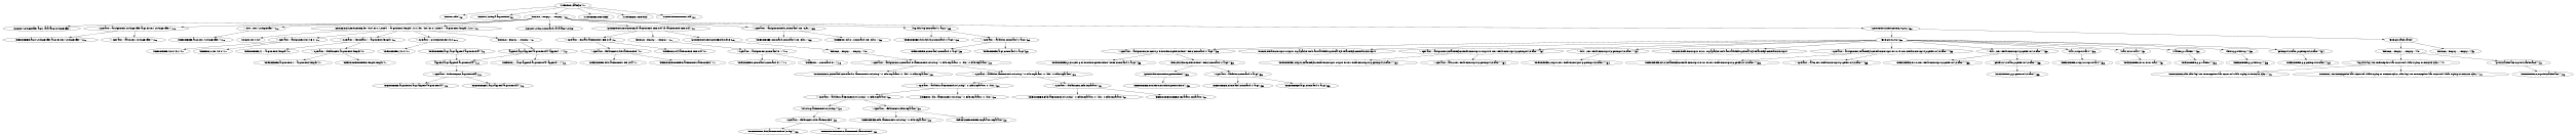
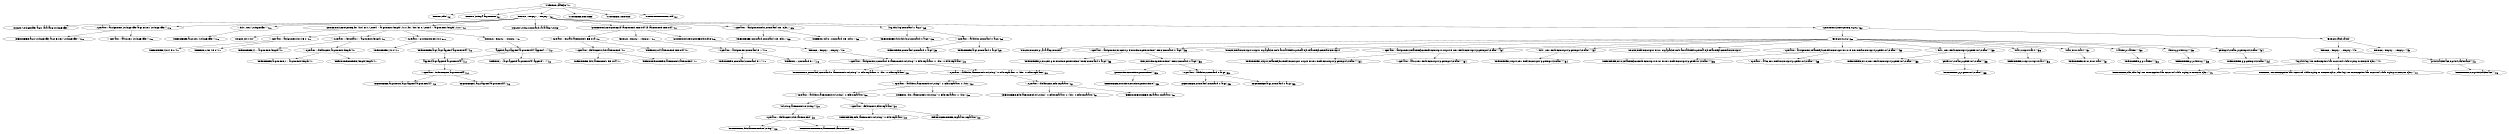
  digraph {
    n1 [label=<(METHOD,callEjbc)<SUB>407</SUB>>]
    n2 [label=<(PARAM,this)<SUB>407</SUB>>]
    n3 [label=<(PARAM,String[] arguments)<SUB>407</SUB>>]
    n4 [label=<(BLOCK,&lt;empty&gt;,&lt;empty&gt;)<SUB>407</SUB>>]
    n5 [label=<(MODIFIER,PRIVATE)>]
    n6 [label=<(MODIFIER,VIRTUAL)>]
    n7 [label=<(METHOD_RETURN,void)<SUB>407</SUB>>]
    n8 [label=<(LOCAL,StringBuffer args: java.lang.StringBuffer)>]
    n9 [label=<(&lt;operator&gt;.assignment,StringBuffer args = new StringBuffer())<SUB>410</SUB>>]
    n10 [label=<(&lt;init&gt;,new StringBuffer())<SUB>410</SUB>>]
    n11 [label=<(CONTROL_STRUCTURE,for (int i = 0; Some(i &lt; arguments.length); i++),for (int i = 0; Some(i &lt; arguments.length); i++))<SUB>411</SUB>>]
    n12 [label=<(LOCAL,String command: java.lang.String)>]
    n13 [label=<(CONTROL_STRUCTURE,if (iasHomeDir == null),if (iasHomeDir == null))<SUB>417</SUB>>]
    n14 [label=<(&lt;operator&gt;.assignmentPlus,command += &quot;ejbc &quot;)<SUB>423</SUB>>]
    n15 [label=<(log,this.log(command + args))<SUB>425</SUB>>]
    n16 [label=<(CONTROL_STRUCTURE,try,try)<SUB>432</SUB>>]
    n17 [label=<(IDENTIFIER,args,StringBuffer args = new StringBuffer())<SUB>410</SUB>>]
    n18 [label=<(&lt;operator&gt;.alloc,new StringBuffer())<SUB>410</SUB>>]
    n19 [label=<(IDENTIFIER,args,new StringBuffer())<SUB>410</SUB>>]
    n20 [label=<(LOCAL,int i: int)>]
    n21 [label=<(&lt;operator&gt;.assignment,int i = 0)<SUB>411</SUB>>]
    n22 [label=<(&lt;operator&gt;.lessThan,i &lt; arguments.length)<SUB>411</SUB>>]
    n23 [label=<(&lt;operator&gt;.postIncrement,i++)<SUB>911</SUB>>]
    n24 [label=<(BLOCK,&lt;empty&gt;,&lt;empty&gt;)<SUB>411</SUB>>]
    n25 [label=<(&lt;operator&gt;.equals,iasHomeDir == null)<SUB>417</SUB>>]
    n26 [label=<(BLOCK,&lt;empty&gt;,&lt;empty&gt;)<SUB>417</SUB>>]
    n27 [label=<(CONTROL_STRUCTURE,else,else)<SUB>419</SUB>>]
    n28 [label=<(IDENTIFIER,command,command += &quot;ejbc &quot;)<SUB>423</SUB>>]
    n29 [label=<(LITERAL,&quot;ejbc &quot;,command += &quot;ejbc &quot;)<SUB>423</SUB>>]
    n30 [label=<(IDENTIFIER,this,this.log(command + args))<SUB>425</SUB>>]
    n31 [label=<(&lt;operator&gt;.addition,command + args)<SUB>425</SUB>>]
    n32 [label=<(BLOCK,try,try)<SUB>432</SUB>>]
    n33 [label=<(BLOCK,catch,catch)>]
    n34 [label=<(IDENTIFIER,i,int i = 0)<SUB>411</SUB>>]
    n35 [label=<(LITERAL,0,int i = 0)<SUB>411</SUB>>]
    n36 [label=<(IDENTIFIER,i,i &lt; arguments.length)<SUB>411</SUB>>]
    n37 [label=<(&lt;operator&gt;.fieldAccess,arguments.length)<SUB>411</SUB>>]
    n38 [label=<(IDENTIFIER,i,i++)<SUB>471</SUB>>]
    n39 [label=<(append,args.append(arguments[i]).append(&quot; &quot;))<SUB>412</SUB>>]
    n40 [label=<(IDENTIFIER,arguments,i &lt; arguments.length)<SUB>411</SUB>>]
    n41 [label=<(FIELD_IDENTIFIER,length,length)<SUB>411</SUB>>]
    n42 [label=<(append,args.append(arguments[i]))<SUB>412</SUB>>]
    n43 [label=<(LITERAL,&quot; &quot;,args.append(arguments[i]).append(&quot; &quot;))<SUB>412</SUB>>]
    n44 [label=<(&lt;operator&gt;.indexAccess,arguments[i])<SUB>412</SUB>>]
    n45 [label=<(IDENTIFIER,args,args.append(arguments[i]))<SUB>412</SUB>>]
    n46 [label=<(IDENTIFIER,arguments,args.append(arguments[i]))<SUB>412</SUB>>]
    n47 [label=<(IDENTIFIER,i,args.append(arguments[i]))<SUB>412</SUB>>]
    n48 [label=<(&lt;operator&gt;.fieldAccess,this.iasHomeDir)<SUB>417</SUB>>]
    n49 [label=<(LITERAL,null,iasHomeDir == null)<SUB>417</SUB>>]
    n50 [label=<(&lt;operator&gt;.assignment,command = &quot;&quot;)<SUB>418</SUB>>]
    n51 [label=<(BLOCK,&lt;empty&gt;,&lt;empty&gt;)<SUB>419</SUB>>]
    n52 [label=<(IDENTIFIER,this,iasHomeDir == null)<SUB>417</SUB>>]
    n53 [label=<(FIELD_IDENTIFIER,iasHomeDir,iasHomeDir)<SUB>417</SUB>>]
    n54 [label=<(IDENTIFIER,command,command = &quot;&quot;)<SUB>418</SUB>>]
    n55 [label=<(LITERAL,&quot;&quot;,command = &quot;&quot;)<SUB>418</SUB>>]
    n56 [label=<(&lt;operator&gt;.assignment,command = iasHomeDir.toString() + File.separator + &quot;bin&quot; + File.separator)<SUB>420</SUB>>]
    n57 [label=<(IDENTIFIER,command,command = iasHomeDir.toString() + File.separator + &quot;bin&quot; + File.separator)<SUB>420</SUB>>]
    n58 [label=<(&lt;operator&gt;.addition,iasHomeDir.toString() + File.separator + &quot;bin&quot; + File.separator)<SUB>420</SUB>>]
    n59 [label=<(&lt;operator&gt;.addition,iasHomeDir.toString() + File.separator + &quot;bin&quot;)<SUB>420</SUB>>]
    n60 [label=<(&lt;operator&gt;.fieldAccess,File.separator)<SUB>421</SUB>>]
    n61 [label=<(&lt;operator&gt;.addition,iasHomeDir.toString() + File.separator)<SUB>420</SUB>>]
    n62 [label=<(LITERAL,&quot;bin&quot;,iasHomeDir.toString() + File.separator + &quot;bin&quot;)<SUB>420</SUB>>]
    n63 [label=<(IDENTIFIER,File,iasHomeDir.toString() + File.separator + &quot;bin&quot; + File.separator)<SUB>421</SUB>>]
    n64 [label=<(FIELD_IDENTIFIER,separator,separator)<SUB>421</SUB>>]
    n65 [label=<(toString,iasHomeDir.toString())<SUB>420</SUB>>]
    n66 [label=<(&lt;operator&gt;.fieldAccess,File.separator)<SUB>420</SUB>>]
    n67 [label=<(&lt;operator&gt;.fieldAccess,this.iasHomeDir)<SUB>420</SUB>>]
    n68 [label=<(IDENTIFIER,File,iasHomeDir.toString() + File.separator)<SUB>420</SUB>>]
    n69 [label=<(FIELD_IDENTIFIER,separator,separator)<SUB>420</SUB>>]
    n70 [label=<(IDENTIFIER,this,iasHomeDir.toString())<SUB>420</SUB>>]
    n71 [label=<(FIELD_IDENTIFIER,iasHomeDir,iasHomeDir)<SUB>420</SUB>>]
    n72 [label=<(IDENTIFIER,command,command + args)<SUB>425</SUB>>]
    n73 [label=<(IDENTIFIER,args,command + args)<SUB>425</SUB>>]
+   n74 [label=<(LOCAL,Process p: java.lang.Process)>]
    n75 [label=<(&lt;operator&gt;.assignment,Process p = Runtime.getRuntime().exec(command + args))<SUB>433</SUB>>]
    n76 [label=<(LOCAL,RedirectOutput output: org.apache.tools.ant.taskdefs.optional.ejb.IPlanetEjbc$RedirectOutput)>]
    n77 [label=<(&lt;operator&gt;.assignment,IPlanetEjbc$RedirectOutput output = new RedirectOutput(p.getInputStream()))<SUB>434</SUB>>]
    n78 [label=<(&lt;init&gt;,new RedirectOutput(p.getInputStream()))<SUB>434</SUB>>]
    n79 [label=<(LOCAL,RedirectOutput error: org.apache.tools.ant.taskdefs.optional.ejb.IPlanetEjbc$RedirectOutput)>]
    n80 [label=<(&lt;operator&gt;.assignment,IPlanetEjbc$RedirectOutput error = new RedirectOutput(p.getErrorStream()))<SUB>435</SUB>>]
    n81 [label=<(&lt;init&gt;,new RedirectOutput(p.getErrorStream()))<SUB>435</SUB>>]
    n82 [label=<(start,output.start())<SUB>436</SUB>>]
    n83 [label=<(start,error.start())<SUB>437</SUB>>]
    n84 [label=<(waitFor,p.waitFor())<SUB>438</SUB>>]
    n85 [label=<(destroy,p.destroy())<SUB>439</SUB>>]
    n86 [label=<(getInputStream,p.getInputStream())<SUB>434</SUB>>]
    n87 [label=<(BLOCK,&lt;empty&gt;,&lt;empty&gt;)<SUB>440</SUB>>]
    n88 [label=<(BLOCK,&lt;empty&gt;,&lt;empty&gt;)<SUB>443</SUB>>]
    n89 [label=<(IDENTIFIER,p,Process p = Runtime.getRuntime().exec(command + args))<SUB>433</SUB>>]
    n90 [label=<(exec,Runtime.getRuntime().exec(command + args))<SUB>433</SUB>>]
    n91 [label=<(IDENTIFIER,output,IPlanetEjbc$RedirectOutput output = new RedirectOutput(p.getInputStream()))<SUB>434</SUB>>]
    n92 [label=<(&lt;operator&gt;.alloc,new RedirectOutput(p.getInputStream()))<SUB>434</SUB>>]
    n93 [label=<(IDENTIFIER,output,new RedirectOutput(p.getInputStream()))<SUB>434</SUB>>]
    n94 [label=<(IDENTIFIER,error,IPlanetEjbc$RedirectOutput error = new RedirectOutput(p.getErrorStream()))<SUB>435</SUB>>]
    n95 [label=<(&lt;operator&gt;.alloc,new RedirectOutput(p.getErrorStream()))<SUB>435</SUB>>]
    n96 [label=<(IDENTIFIER,error,new RedirectOutput(p.getErrorStream()))<SUB>435</SUB>>]
    n97 [label=<(getErrorStream,p.getErrorStream())<SUB>435</SUB>>]
    n98 [label=<(IDENTIFIER,output,output.start())<SUB>436</SUB>>]
    n99 [label=<(IDENTIFIER,error,error.start())<SUB>437</SUB>>]
    n100 [label=<(IDENTIFIER,p,p.waitFor())<SUB>438</SUB>>]
    n101 [label=<(IDENTIFIER,p,p.destroy())<SUB>439</SUB>>]
    n102 [label=<(getRuntime,Runtime.getRuntime())<SUB>433</SUB>>]
    n103 [label=<(&lt;operator&gt;.addition,command + args)<SUB>433</SUB>>]
    n104 [label=<(IDENTIFIER,Runtime,Runtime.getRuntime())<SUB>433</SUB>>]
    n105 [label=<(IDENTIFIER,command,command + args)<SUB>433</SUB>>]
    n106 [label=<(IDENTIFIER,args,command + args)<SUB>433</SUB>>]
    n107 [label=<(IDENTIFIER,p,p.getInputStream())<SUB>434</SUB>>]
    n108 [label=<(IDENTIFIER,p,p.getErrorStream())<SUB>435</SUB>>]
    n109 [label=<(log,this.log(&quot;An IOException has occurred while trying to execute ejbc.&quot;))<SUB>441</SUB>>]
    n110 [label=<(printStackTrace,e.printStackTrace())<SUB>442</SUB>>]
    n111 [label=<(IDENTIFIER,this,this.log(&quot;An IOException has occurred while trying to execute ejbc.&quot;))<SUB>441</SUB>>]
    n112 [label=<(LITERAL,&quot;An IOException has occurred while trying to execute ejbc.&quot;,this.log(&quot;An IOException has occurred while trying to execute ejbc.&quot;))<SUB>441</SUB>>]
    n113 [label=<(IDENTIFIER,e,e.printStackTrace())<SUB>442</SUB>>]
    n1 -> n2
    n1 -> n3
    n1 -> n4
    n1 -> n5
    n1 -> n6
    n1 -> n7
    n4 -> n8
    n4 -> n9
    n4 -> n10
    n4 -> n11
    n4 -> n12
    n4 -> n13
    n4 -> n14
    n4 -> n15
    n4 -> n16
    n9 -> n17
    n9 -> n18
    n10 -> n19
    n11 -> n20
    n11 -> n21
    n11 -> n22
    n11 -> n23
    n11 -> n24
    n13 -> n25
    n13 -> n26
    n13 -> n27
    n14 -> n28
    n14 -> n29
    n15 -> n30
    n15 -> n31
    n16 -> n32
    n16 -> n33
    n21 -> n34
    n21 -> n35
    n22 -> n36
    n22 -> n37
    n23 -> n38
    n24 -> n39
    n25 -> n48
    n25 -> n49
    n26 -> n50
    n27 -> n51
    n31 -> n72
    n31 -> n73
+   n32 -> n74
    n32 -> n75
    n32 -> n76
    n32 -> n77
    n32 -> n78
    n32 -> n79
    n32 -> n80
    n32 -> n81
    n32 -> n82
    n32 -> n83
    n32 -> n84
    n32 -> n85
    n32 -> n86
    n33 -> n87
    n33 -> n88
    n37 -> n40
    n37 -> n41
    n39 -> n42
    n39 -> n43
    n42 -> n44
    n44 -> n46
    n44 -> n47
    n45 -> n42
    n48 -> n52
    n48 -> n53
    n50 -> n54
    n50 -> n55
    n51 -> n56
    n56 -> n57
    n56 -> n58
    n58 -> n59
    n58 -> n60
    n59 -> n61
    n59 -> n62
    n60 -> n63
    n60 -> n64
    n61 -> n65
    n61 -> n66
    n65 -> n67
    n66 -> n68
    n66 -> n69
    n67 -> n70
    n67 -> n71
    n75 -> n89
    n75 -> n90
    n77 -> n91
    n77 -> n92
    n78 -> n93
    n80 -> n94
    n80 -> n95
    n81 -> n96
    n81 -> n97
    n82 -> n98
    n83 -> n99
    n84 -> n100
    n85 -> n101
    n86 -> n107
    n87 -> n109
    n87 -> n110
    n90 -> n102
    n90 -> n103
    n97 -> n108
    n102 -> n104
    n103 -> n105
    n103 -> n106
    n109 -> n111
    n109 -> n112
    n110 -> n113
  }
